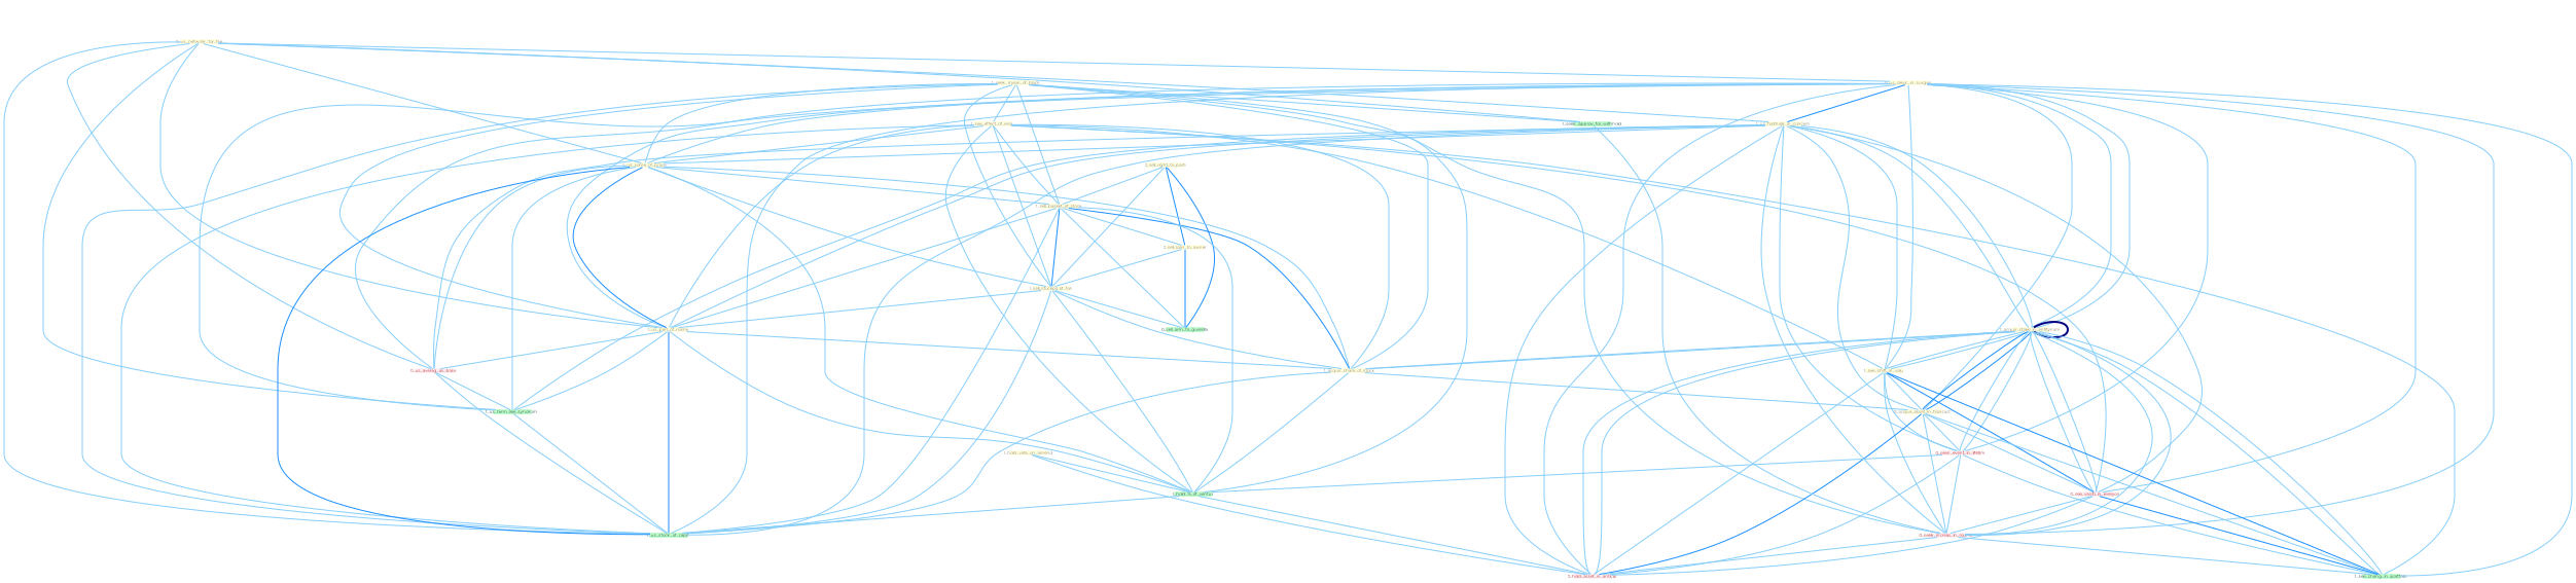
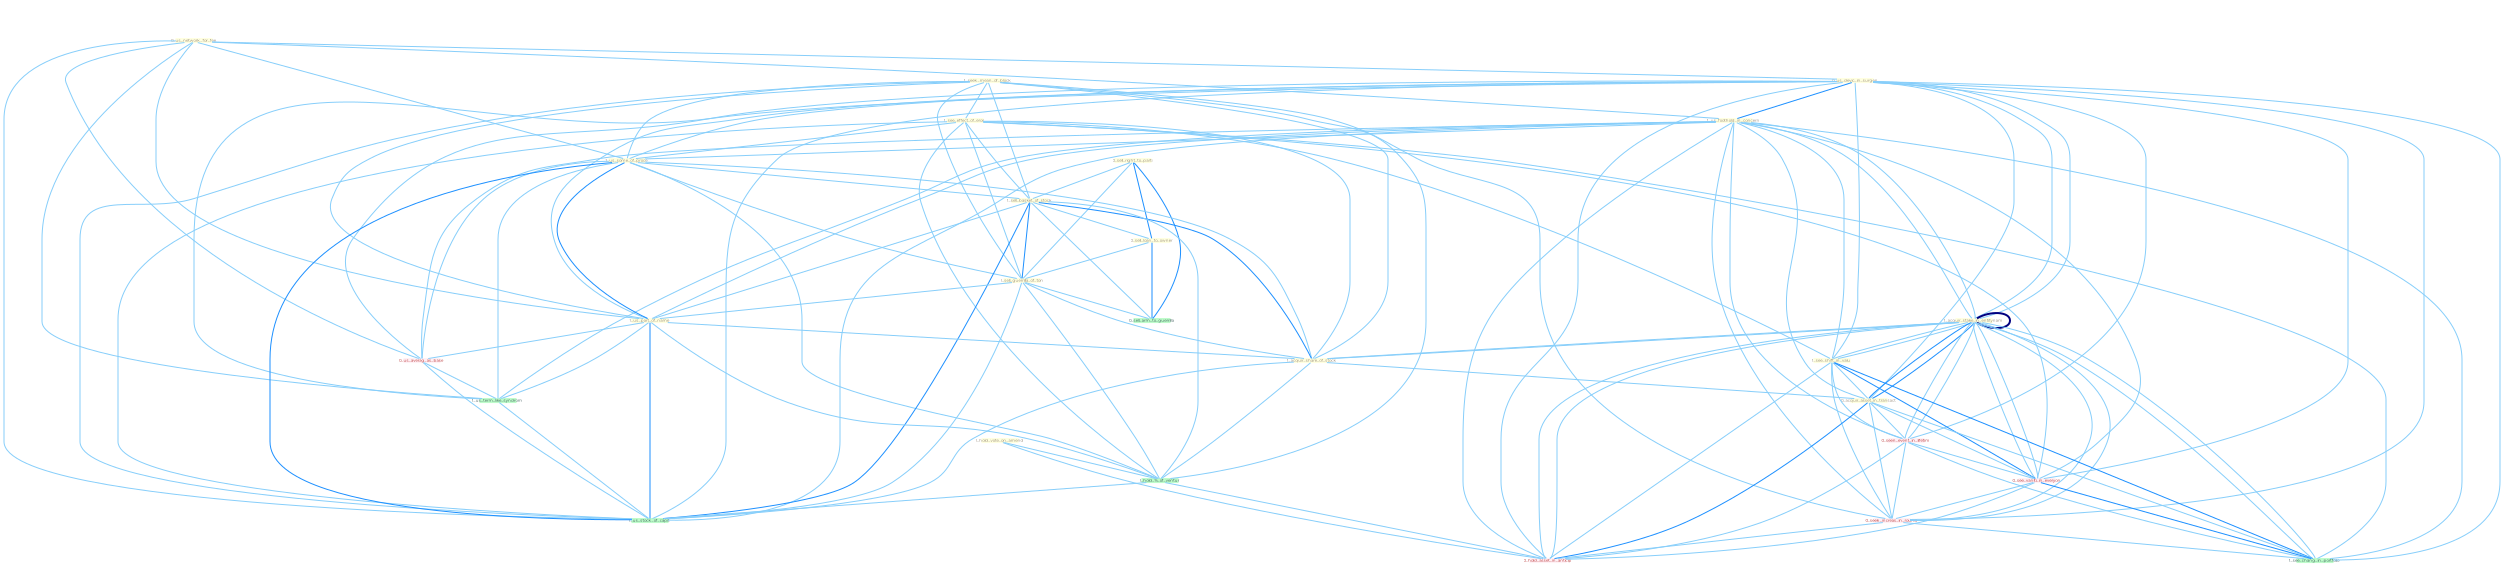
  graph {
    fontname=Montserrat
    node [color="#ffffe0" fixedsize=true fontcolor="#8b7d6b" fontname=Montserrat fontsize=4 shape=polygon style=filled]
    edge [color="#87cefa" fontname=Montserrat w=1]
    "0_us_network_for_fee " [height=.06 width=.5]
    "0_us_devic_in_surgeri " [height=.06 width=.5]
    "1_us_foothold_in_concern " [height=.06 width=.5]
    "1_acquir_stake_in_entitynam " [height=.06 width=.5]
    "0_sell_right_to_parti " [height=.06 width=.5]
    "1_seek_mean_of_block " [height=.06 width=.5]
    "1_see_effect_of_eros " [height=.06 width=.5]
    "1_us_some_of_proce " [height=.06 width=.5]
    "1_sell_basket_of_stock " [height=.06 width=.5]
    "0_sell_loan_to_owner " [height=.06 width=.5]
-   "1_sell_stockpil_of_ton " [height=.06 width=.5]
+   "1_sell_stockpil_of_ton " [height=.06 width=.5 label="1_sell_guerrilla_of_ton"]
    "1_hold_vote_on_amend " [height=.06 width=.5]
    "1_us_part_of_name " [height=.06 width=.5]
    "1_see_shift_in_valu " [height=.06 width=.5]
    "1_acquir_share_of_stock " [height=.06 width=.5]
    "0_acquir_asset_in_transact " [height=.06 width=.5]
    "0_seen_event_in_lifetim " [color="#fff0f5" fontcolor="#b22222" height=.06 width=.5]
    "0_us_averag_as_base " [color="#fff0f5" fontcolor="#b22222" height=.06 width=.5]
    "0_see_vaniti_in_everyon " [color="#fff0f5" fontcolor="#b22222" height=.06 width=.5]
    "0_seek_increas_in_round " [color="#fff0f5" fontcolor="#b22222" height=.06 width=.5]
    "0_hold_asset_in_anticip " [color="#fff0f5" fontcolor="#b22222" height=.06 width=.5]
    "1_us_term_like_syndrom " [color="#BDFCC9" fontcolor="#2f4f4f" height=.06 width=.5]
-   "1_seek_approv_for_withhold " [color="#BDFCC9" fontcolor="#2f4f4f" height=.06 width=.5]
    "1_us_stock_of_capit " [color="#BDFCC9" fontcolor="#2f4f4f" height=.06 width=.5]
    "1_see_chang_in_portfolio " [color="#BDFCC9" fontcolor="#2f4f4f" height=.06 width=.5]
    "0_sell_arm_to_guerrilla " [color="#BDFCC9" fontcolor="#2f4f4f" height=.06 width=.5]
    "1_hold_%_of_ventur " [color="#BDFCC9" fontcolor="#2f4f4f" height=.06 width=.5]
    subgraph sub_1 {
      "0_us_network_for_fee "
      "0_us_devic_in_surgeri "
      "1_us_foothold_in_concern "
      "1_acquir_stake_in_entitynam "
      "0_sell_right_to_parti "
      "1_seek_mean_of_block "
      "1_see_effect_of_eros "
      "1_us_some_of_proce "
      "1_sell_basket_of_stock "
      "0_sell_loan_to_owner "
      "1_sell_stockpil_of_ton "
      "1_hold_vote_on_amend "
      "1_us_part_of_name "
      "1_see_shift_in_valu "
      "1_acquir_share_of_stock "
      "0_acquir_asset_in_transact "
    }
    subgraph sub_2 {
      "0_seen_event_in_lifetim "
      "0_us_averag_as_base "
      "0_see_vaniti_in_everyon "
      "0_seek_increas_in_round "
      "0_hold_asset_in_anticip "
    }
    "0_us_network_for_fee " -- "0_us_devic_in_surgeri "
    "0_us_network_for_fee " -- "1_us_foothold_in_concern "
    "0_us_network_for_fee " -- "1_us_some_of_proce "
    "0_us_network_for_fee " -- "1_us_part_of_name "
    "0_us_network_for_fee " -- "0_us_averag_as_base "
    "0_us_network_for_fee " -- "1_us_term_like_syndrom "
-   "0_us_network_for_fee " -- "1_seek_approv_for_withhold "
    "0_us_network_for_fee " -- "1_us_stock_of_capit "
    "0_us_devic_in_surgeri " -- "1_us_foothold_in_concern " [color="#1e90ff" w=2]
    "0_us_devic_in_surgeri " -- "1_acquir_stake_in_entitynam "
    "0_us_devic_in_surgeri " -- "1_acquir_stake_in_entitynam "
    "0_us_devic_in_surgeri " -- "1_us_some_of_proce "
    "0_us_devic_in_surgeri " -- "1_us_part_of_name "
    "0_us_devic_in_surgeri " -- "1_see_shift_in_valu "
    "0_us_devic_in_surgeri " -- "0_acquir_asset_in_transact "
    "0_us_devic_in_surgeri " -- "0_seen_event_in_lifetim "
    "0_us_devic_in_surgeri " -- "0_us_averag_as_base "
    "0_us_devic_in_surgeri " -- "0_see_vaniti_in_everyon "
    "0_us_devic_in_surgeri " -- "0_seek_increas_in_round "
    "0_us_devic_in_surgeri " -- "0_hold_asset_in_anticip "
    "0_us_devic_in_surgeri " -- "1_us_term_like_syndrom "
    "0_us_devic_in_surgeri " -- "1_us_stock_of_capit "
    "0_us_devic_in_surgeri " -- "1_see_chang_in_portfolio "
    "1_us_foothold_in_concern " -- "1_acquir_stake_in_entitynam "
    "1_us_foothold_in_concern " -- "1_acquir_stake_in_entitynam "
    "1_us_foothold_in_concern " -- "1_us_some_of_proce "
    "1_us_foothold_in_concern " -- "1_us_part_of_name "
    "1_us_foothold_in_concern " -- "1_see_shift_in_valu "
    "1_us_foothold_in_concern " -- "0_acquir_asset_in_transact "
    "1_us_foothold_in_concern " -- "0_seen_event_in_lifetim "
    "1_us_foothold_in_concern " -- "0_us_averag_as_base "
    "1_us_foothold_in_concern " -- "0_see_vaniti_in_everyon "
    "1_us_foothold_in_concern " -- "0_seek_increas_in_round "
    "1_us_foothold_in_concern " -- "0_hold_asset_in_anticip "
    "1_us_foothold_in_concern " -- "1_us_term_like_syndrom "
    "1_us_foothold_in_concern " -- "1_us_stock_of_capit "
+   "1_us_foothold_in_concern " -- "1_see_chang_in_portfolio "
    "1_acquir_stake_in_entitynam " -- "1_acquir_stake_in_entitynam " [color="#000080" style=bold w=4]
    "1_acquir_stake_in_entitynam " -- "1_see_shift_in_valu "
    "1_acquir_stake_in_entitynam " -- "1_see_shift_in_valu "
    "1_acquir_stake_in_entitynam " -- "1_acquir_share_of_stock "
    "1_acquir_stake_in_entitynam " -- "1_acquir_share_of_stock "
    "1_acquir_stake_in_entitynam " -- "0_acquir_asset_in_transact " [color="#1e90ff" w=2]
    "1_acquir_stake_in_entitynam " -- "0_acquir_asset_in_transact " [color="#1e90ff" w=2]
    "1_acquir_stake_in_entitynam " -- "0_seen_event_in_lifetim "
    "1_acquir_stake_in_entitynam " -- "0_seen_event_in_lifetim "
    "1_acquir_stake_in_entitynam " -- "0_see_vaniti_in_everyon "
    "1_acquir_stake_in_entitynam " -- "0_see_vaniti_in_everyon "
    "1_acquir_stake_in_entitynam " -- "0_seek_increas_in_round "
    "1_acquir_stake_in_entitynam " -- "0_seek_increas_in_round "
    "1_acquir_stake_in_entitynam " -- "0_hold_asset_in_anticip "
    "1_acquir_stake_in_entitynam " -- "0_hold_asset_in_anticip "
    "1_acquir_stake_in_entitynam " -- "1_see_chang_in_portfolio "
    "1_acquir_stake_in_entitynam " -- "1_see_chang_in_portfolio "
    "0_sell_right_to_parti " -- "1_sell_basket_of_stock "
    "0_sell_right_to_parti " -- "0_sell_loan_to_owner " [color="#1e90ff" w=2]
    "0_sell_right_to_parti " -- "1_sell_stockpil_of_ton "
    "0_sell_right_to_parti " -- "0_sell_arm_to_guerrilla " [color="#1e90ff" w=2]
    "1_seek_mean_of_block " -- "1_see_effect_of_eros "
    "1_seek_mean_of_block " -- "1_us_some_of_proce "
    "1_seek_mean_of_block " -- "1_sell_basket_of_stock "
    "1_seek_mean_of_block " -- "1_sell_stockpil_of_ton "
    "1_seek_mean_of_block " -- "1_us_part_of_name "
    "1_seek_mean_of_block " -- "1_acquir_share_of_stock "
    "1_seek_mean_of_block " -- "0_seek_increas_in_round "
-   "1_seek_mean_of_block " -- "1_seek_approv_for_withhold "
    "1_seek_mean_of_block " -- "1_us_stock_of_capit "
    "1_seek_mean_of_block " -- "1_hold_%_of_ventur "
    "1_see_effect_of_eros " -- "1_us_some_of_proce "
    "1_see_effect_of_eros " -- "1_sell_basket_of_stock "
    "1_see_effect_of_eros " -- "1_sell_stockpil_of_ton "
-   "1_see_effect_of_eros " -- "1_us_part_of_name "
    "1_see_effect_of_eros " -- "1_see_shift_in_valu "
    "1_see_effect_of_eros " -- "1_acquir_share_of_stock "
    "1_see_effect_of_eros " -- "0_see_vaniti_in_everyon "
    "1_see_effect_of_eros " -- "1_us_stock_of_capit "
    "1_see_effect_of_eros " -- "1_see_chang_in_portfolio "
    "1_see_effect_of_eros " -- "1_hold_%_of_ventur "
    "1_us_some_of_proce " -- "1_sell_basket_of_stock "
    "1_us_some_of_proce " -- "1_sell_stockpil_of_ton "
    "1_us_some_of_proce " -- "1_us_part_of_name " [color="#1e90ff" w=2]
    "1_us_some_of_proce " -- "1_acquir_share_of_stock "
    "1_us_some_of_proce " -- "0_us_averag_as_base "
    "1_us_some_of_proce " -- "1_us_term_like_syndrom "
    "1_us_some_of_proce " -- "1_us_stock_of_capit " [color="#1e90ff" w=2]
    "1_us_some_of_proce " -- "1_hold_%_of_ventur "
    "1_sell_basket_of_stock " -- "0_sell_loan_to_owner "
    "1_sell_basket_of_stock " -- "1_sell_stockpil_of_ton " [color="#1e90ff" w=2]
    "1_sell_basket_of_stock " -- "1_us_part_of_name "
    "1_sell_basket_of_stock " -- "1_acquir_share_of_stock " [color="#1e90ff" w=2]
-   "1_sell_basket_of_stock " -- "1_us_stock_of_capit "
+   "1_sell_basket_of_stock " -- "1_us_stock_of_capit " [color="#1e90ff"]
    "1_sell_basket_of_stock " -- "0_sell_arm_to_guerrilla "
    "1_sell_basket_of_stock " -- "1_hold_%_of_ventur "
    "0_sell_loan_to_owner " -- "1_sell_stockpil_of_ton "
    "0_sell_loan_to_owner " -- "0_sell_arm_to_guerrilla " [color="#1e90ff" w=2]
    "1_sell_stockpil_of_ton " -- "1_us_part_of_name "
    "1_sell_stockpil_of_ton " -- "1_acquir_share_of_stock "
    "1_sell_stockpil_of_ton " -- "1_us_stock_of_capit "
    "1_sell_stockpil_of_ton " -- "0_sell_arm_to_guerrilla "
    "1_sell_stockpil_of_ton " -- "1_hold_%_of_ventur "
    "1_hold_vote_on_amend " -- "0_hold_asset_in_anticip "
    "1_hold_vote_on_amend " -- "1_hold_%_of_ventur "
    "1_us_part_of_name " -- "1_acquir_share_of_stock "
    "1_us_part_of_name " -- "0_us_averag_as_base "
    "1_us_part_of_name " -- "1_us_term_like_syndrom "
    "1_us_part_of_name " -- "1_us_stock_of_capit " [color="#1e90ff" w=2]
    "1_us_part_of_name " -- "1_hold_%_of_ventur "
    "1_see_shift_in_valu " -- "0_acquir_asset_in_transact "
    "1_see_shift_in_valu " -- "0_seen_event_in_lifetim "
    "1_see_shift_in_valu " -- "0_see_vaniti_in_everyon " [color="#1e90ff" w=2]
    "1_see_shift_in_valu " -- "0_seek_increas_in_round "
    "1_see_shift_in_valu " -- "0_hold_asset_in_anticip "
    "1_see_shift_in_valu " -- "1_see_chang_in_portfolio " [color="#1e90ff" w=2]
    "1_acquir_share_of_stock " -- "0_acquir_asset_in_transact "
    "1_acquir_share_of_stock " -- "1_us_stock_of_capit "
    "1_acquir_share_of_stock " -- "1_hold_%_of_ventur "
    "0_acquir_asset_in_transact " -- "0_seen_event_in_lifetim "
    "0_acquir_asset_in_transact " -- "0_see_vaniti_in_everyon "
    "0_acquir_asset_in_transact " -- "0_seek_increas_in_round "
    "0_acquir_asset_in_transact " -- "0_hold_asset_in_anticip " [color="#1e90ff" w=2]
    "0_acquir_asset_in_transact " -- "1_see_chang_in_portfolio "
-   "0_seen_event_in_lifetim " -- "1_hold_%_of_ventur "
+   "0_seen_event_in_lifetim " -- "0_see_vaniti_in_everyon "
    "0_seen_event_in_lifetim " -- "0_seek_increas_in_round "
    "0_seen_event_in_lifetim " -- "0_hold_asset_in_anticip "
    "0_seen_event_in_lifetim " -- "1_see_chang_in_portfolio "
    "0_us_averag_as_base " -- "1_us_term_like_syndrom "
    "0_us_averag_as_base " -- "1_us_stock_of_capit "
    "0_see_vaniti_in_everyon " -- "0_seek_increas_in_round "
    "0_see_vaniti_in_everyon " -- "0_hold_asset_in_anticip "
    "0_see_vaniti_in_everyon " -- "1_see_chang_in_portfolio " [color="#1e90ff" w=2]
    "0_seek_increas_in_round " -- "0_hold_asset_in_anticip "
    "0_seek_increas_in_round " -- "1_see_chang_in_portfolio "
    "1_us_term_like_syndrom " -- "1_us_stock_of_capit "
-   "1_seek_approv_for_withhold " -- "0_seek_increas_in_round "
    "1_hold_%_of_ventur " -- "0_hold_asset_in_anticip "
    "1_hold_%_of_ventur " -- "1_us_stock_of_capit "
  }
